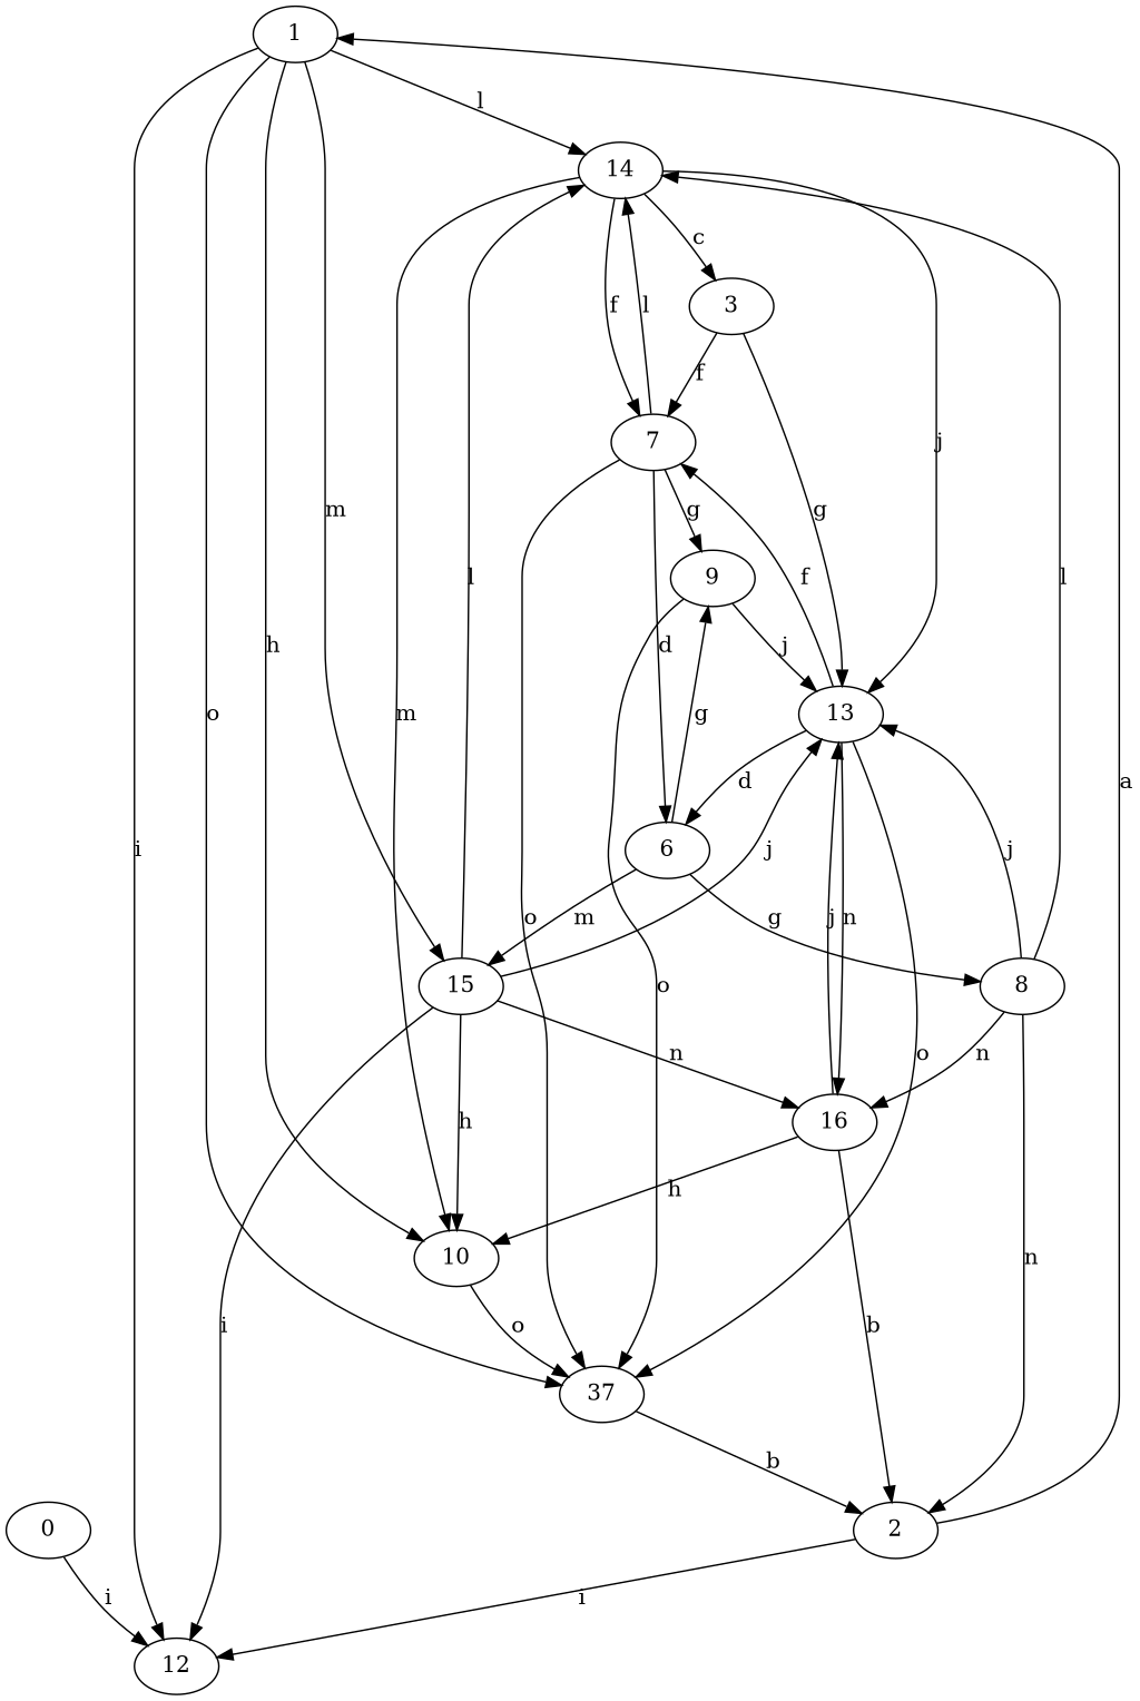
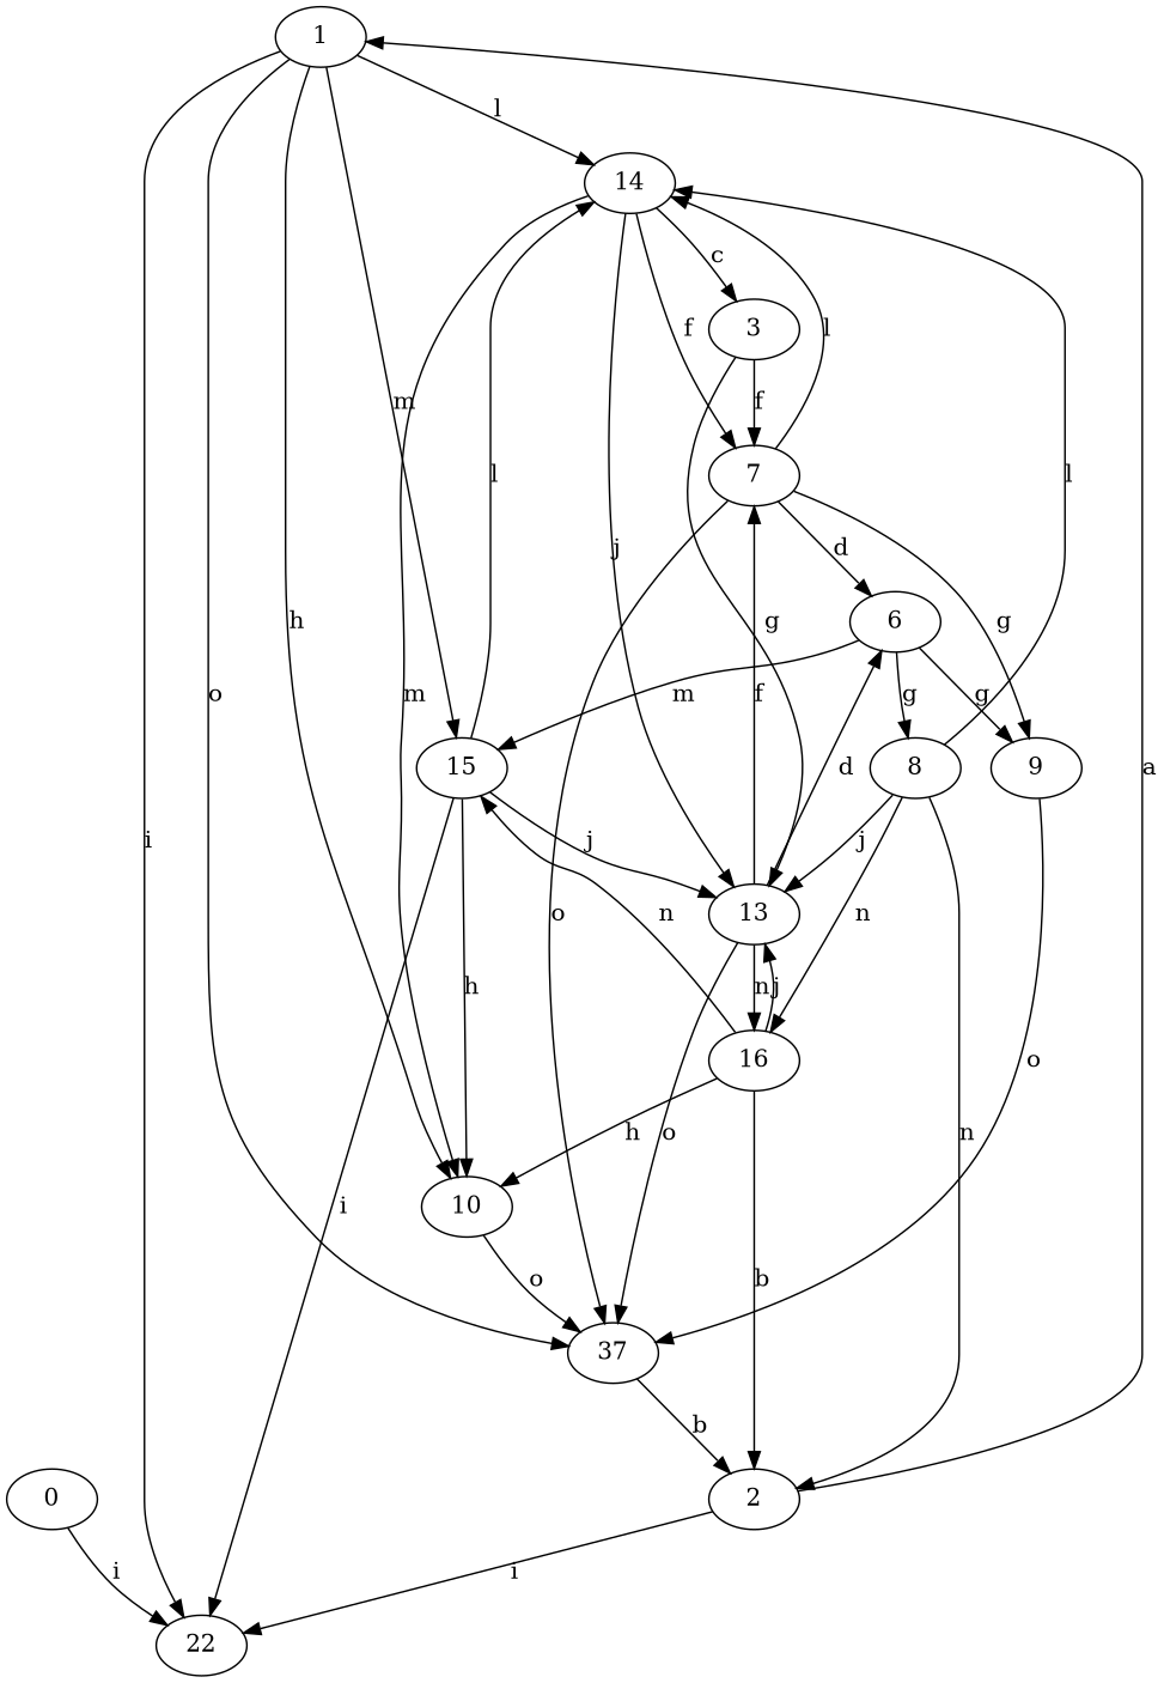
  strict digraph {
    0
-   12
+   12 [label=22]
    1
    10
    14
    15
    n7 [label=37]
    3
    7
    13
    16
    2
    6
    9
    8
    0 -> 12 [label=i]
    1 -> 12 [label=i]
    1 -> 10 [label=h]
    1 -> 14 [label=l]
    1 -> 15 [label=m]
    1 -> n7 [label=o]
    10 -> n7 [label=o]
    14 -> 10 [label=m]
    14 -> 3 [label=c]
    14 -> 7 [label=f]
    14 -> 13 [label=j]
    15 -> 12 [label=i]
    15 -> 10 [label=h]
    15 -> 14 [label=l]
    15 -> 13 [label=j]
-   15 -> 16 [label=n]
+   16 -> 15 [label=n]
    n7 -> 2 [label=b]
    3 -> 7 [label=f]
    3 -> 13 [label=g]
    7 -> 14 [label=l]
    7 -> n7 [label=o]
    7 -> 6 [label=d]
    7 -> 9 [label=g]
    13 -> n7 [label=o]
    13 -> 7 [label=f]
    13 -> 16 [label=n]
    13 -> 6 [label=d]
    16 -> 10 [label=h]
    16 -> 13 [label=j]
    16 -> 2 [label=b]
    2 -> 12 [label=i]
    2 -> 1 [label=a]
    6 -> 15 [label=m]
    6 -> 9 [label=g]
    6 -> 8 [label=g]
    9 -> n7 [label=o]
-   9 -> 13 [label=j]
    8 -> 14 [label=l]
    8 -> 13 [label=j]
    8 -> 16 [label=n]
    8 -> 2 [label=n]
  }
